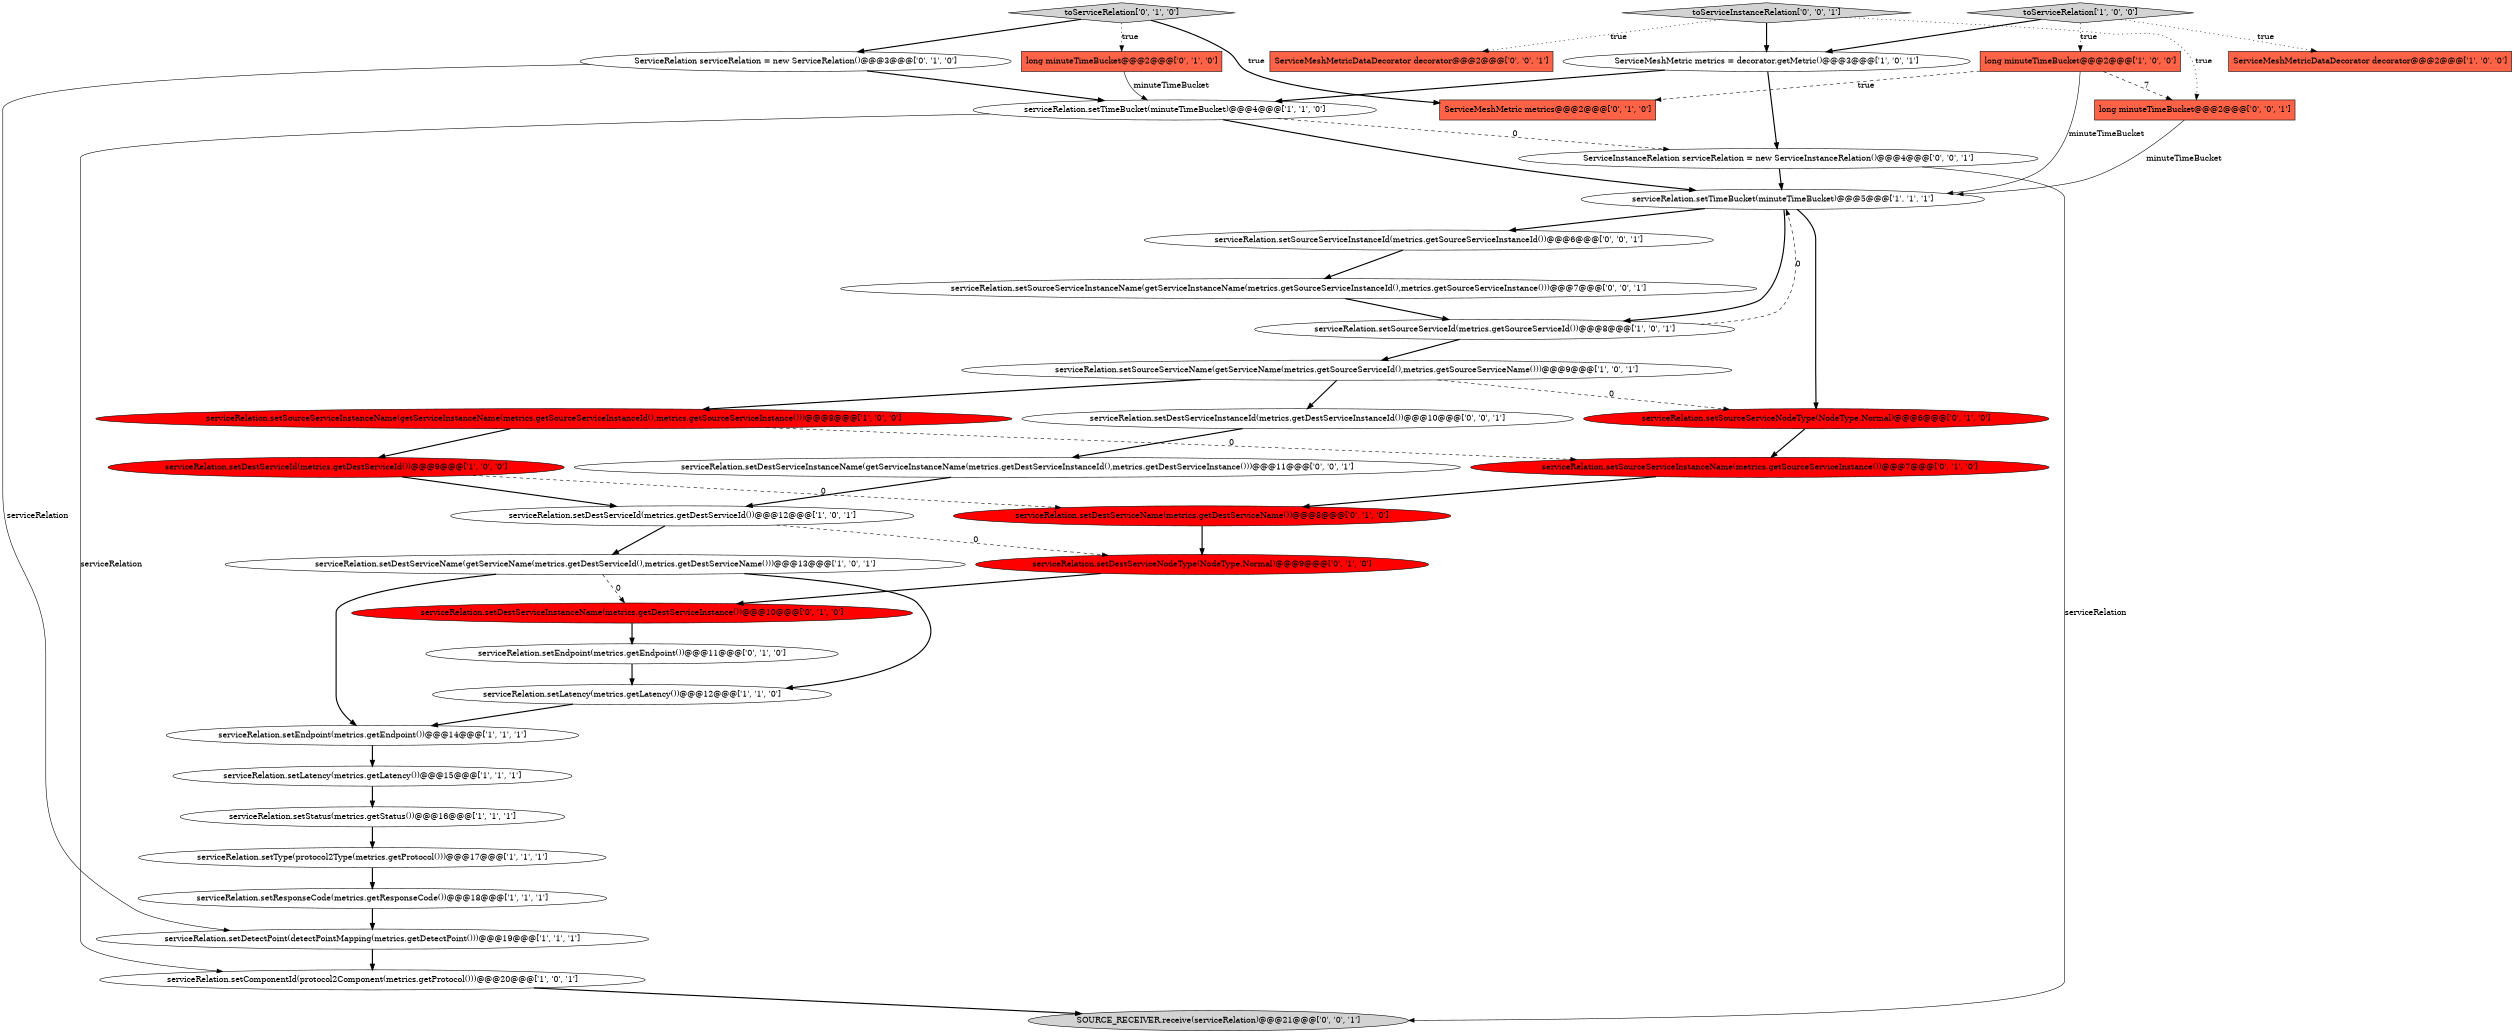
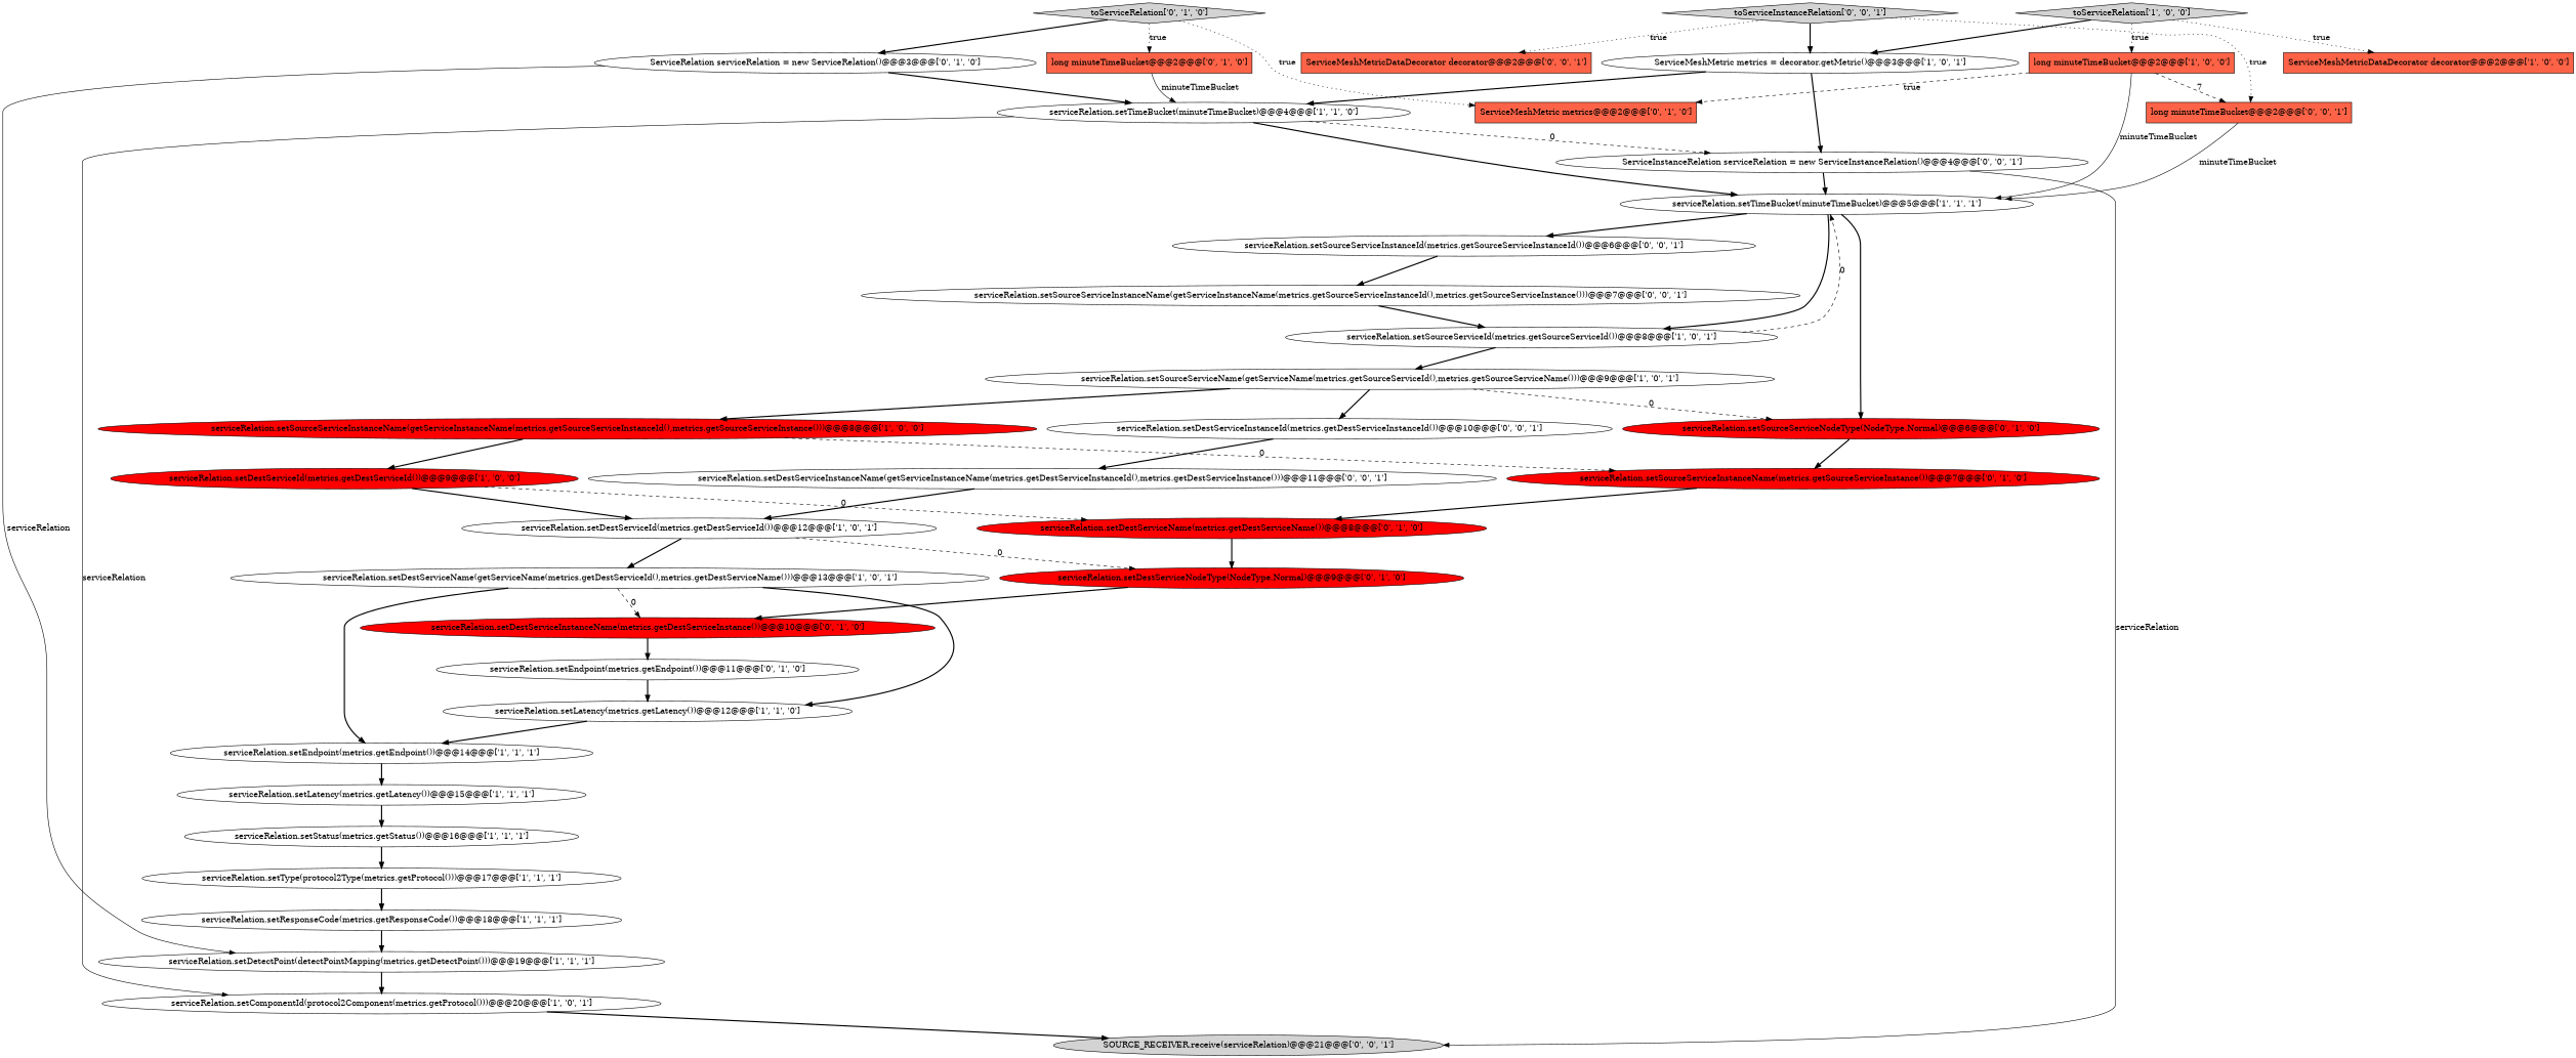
  digraph {
    node [fillcolor=white shape=ellipse style=filled]
    edge [style=bold]
    n1 [label="serviceRelation.setDestServiceId(metrics.getDestServiceId())@@@12@@@['1', '0', '1']"]
    n2 [fillcolor=red label="serviceRelation.setDestServiceNodeType(NodeType.Normal)@@@9@@@['0', '1', '0']"]
    n3 [label="serviceRelation.setDestServiceName(getServiceName(metrics.getDestServiceId(),metrics.getDestServiceName()))@@@13@@@['1', '0', '1']"]
    n4 [fillcolor=red label="serviceRelation.setDestServiceInstanceName(metrics.getDestServiceInstance())@@@10@@@['0', '1', '0']"]
    n5 [label="serviceRelation.setEndpoint(metrics.getEndpoint())@@@14@@@['1', '1', '1']"]
    n6 [label="serviceRelation.setLatency(metrics.getLatency())@@@12@@@['1', '1', '0']"]
    n7 [label="serviceRelation.setSourceServiceInstanceName(getServiceInstanceName(metrics.getSourceServiceInstanceId(),metrics.getSourceServiceInstance()))@@@7@@@['0', '0', '1']"]
    n8 [label="serviceRelation.setSourceServiceId(metrics.getSourceServiceId())@@@8@@@['1', '0', '1']"]
    n9 [label="serviceRelation.setTimeBucket(minuteTimeBucket)@@@5@@@['1', '1', '1']"]
    n10 [label="serviceRelation.setSourceServiceName(getServiceName(metrics.getSourceServiceId(),metrics.getSourceServiceName()))@@@9@@@['1', '0', '1']"]
    n11 [label="serviceRelation.setLatency(metrics.getLatency())@@@15@@@['1', '1', '1']"]
    n12 [label="serviceRelation.setStatus(metrics.getStatus())@@@16@@@['1', '1', '1']"]
    n13 [fillcolor=lightgray label="toServiceInstanceRelation['0', '0', '1']" shape=diamond]
    n14 [fillcolor=tomato label="ServiceMeshMetricDataDecorator decorator@@@2@@@['0', '0', '1']" shape=box]
    n15 [fillcolor=tomato label="long minuteTimeBucket@@@2@@@['0', '0', '1']" shape=box]
    n16 [label="ServiceMeshMetric metrics = decorator.getMetric()@@@3@@@['1', '0', '1']"]
    n17 [label="serviceRelation.setTimeBucket(minuteTimeBucket)@@@4@@@['1', '1', '0']"]
    n18 [label="ServiceInstanceRelation serviceRelation = new ServiceInstanceRelation()@@@4@@@['0', '0', '1']"]
    n19 [fillcolor=lightgray label="toServiceRelation['1', '0', '0']" shape=diamond]
    n20 [fillcolor=tomato label="long minuteTimeBucket@@@2@@@['1', '0', '0']" shape=box]
    n21 [fillcolor=tomato label="ServiceMeshMetricDataDecorator decorator@@@2@@@['1', '0', '0']" shape=box]
    n22 [fillcolor=tomato label="ServiceMeshMetric metrics@@@2@@@['0', '1', '0']" shape=box]
    n23 [label="serviceRelation.setSourceServiceInstanceId(metrics.getSourceServiceInstanceId())@@@6@@@['0', '0', '1']"]
    n24 [fillcolor=red label="serviceRelation.setSourceServiceNodeType(NodeType.Normal)@@@6@@@['0', '1', '0']"]
    n25 [fillcolor=red label="serviceRelation.setSourceServiceInstanceName(metrics.getSourceServiceInstance())@@@7@@@['0', '1', '0']"]
    n26 [fillcolor=red label="serviceRelation.setDestServiceId(metrics.getDestServiceId())@@@9@@@['1', '0', '0']"]
    n27 [fillcolor=red label="serviceRelation.setDestServiceName(metrics.getDestServiceName())@@@8@@@['0', '1', '0']"]
    n28 [label="serviceRelation.setDestServiceInstanceName(getServiceInstanceName(metrics.getDestServiceInstanceId(),metrics.getDestServiceInstance()))@@@11@@@['0', '0', '1']"]
    n29 [label="serviceRelation.setDestServiceInstanceId(metrics.getDestServiceInstanceId())@@@10@@@['0', '0', '1']"]
    n30 [label="serviceRelation.setComponentId(protocol2Component(metrics.getProtocol()))@@@20@@@['1', '0', '1']"]
    n31 [fillcolor=lightgray label="SOURCE_RECEIVER.receive(serviceRelation)@@@21@@@['0', '0', '1']"]
    n32 [fillcolor=red label="serviceRelation.setSourceServiceInstanceName(getServiceInstanceName(metrics.getSourceServiceInstanceId(),metrics.getSourceServiceInstance()))@@@8@@@['1', '0', '0']"]
    n33 [label="serviceRelation.setEndpoint(metrics.getEndpoint())@@@11@@@['0', '1', '0']"]
    n34 [label="serviceRelation.setType(protocol2Type(metrics.getProtocol()))@@@17@@@['1', '1', '1']"]
    n35 [label="serviceRelation.setResponseCode(metrics.getResponseCode())@@@18@@@['1', '1', '1']"]
    n36 [label="serviceRelation.setDetectPoint(detectPointMapping(metrics.getDetectPoint()))@@@19@@@['1', '1', '1']"]
    n37 [fillcolor=lightgray label="toServiceRelation['0', '1', '0']" shape=diamond]
    n38 [label="ServiceRelation serviceRelation = new ServiceRelation()@@@3@@@['0', '1', '0']"]
    n39 [fillcolor=tomato label="long minuteTimeBucket@@@2@@@['0', '1', '0']" shape=box]
    n1 -> n2 [label=0 style=dashed]
    n1 -> n3
    n2 -> n4
    n3 -> n4 [label=0 style=dashed]
    n3 -> n5
    n3 -> n6
    n4 -> n33
    n5 -> n11
    n6 -> n5
    n7 -> n8
    n8 -> n9 [label=0 style=dashed]
    n8 -> n10
    n9 -> n8
    n9 -> n23
    n9 -> n24
    n10 -> n24 [label=0 style=dashed]
    n10 -> n29
    n10 -> n32
    n11 -> n12
    n12 -> n34
    n13 -> n14 [label=true style=dotted]
    n13 -> n15 [label=true style=dotted]
    n13 -> n16
    n15 -> n9 [label=minuteTimeBucket style=solid]
    n16 -> n17
    n16 -> n18
    n17 -> n9
    n17 -> n18 [label=0 style=dashed]
    n17 -> n30 [label=serviceRelation style=solid]
    n18 -> n9
    n18 -> n31 [label=serviceRelation style=solid]
    n19 -> n16
    n19 -> n20 [label=true style=dotted]
    n19 -> n21 [label=true style=dotted]
    n20 -> n9 [label=minuteTimeBucket style=solid]
    n20 -> n15 [label=7 style=dashed]
    n20 -> n22 [label=true style=dashed]
    n23 -> n7
    n24 -> n25
    n25 -> n27
    n26 -> n1
    n26 -> n27 [label=0 style=dashed]
    n27 -> n2
    n28 -> n1
    n29 -> n28
    n30 -> n31
    n32 -> n25 [label=0 style=dashed]
    n32 -> n26
    n33 -> n6
    n34 -> n35
    n35 -> n36
    n36 -> n30
-   n37 -> n22 [label=true]
+   n37 -> n22 [label=true style=dotted]
    n37 -> n38
    n37 -> n39 [label=true style=dotted]
    n38 -> n17
    n38 -> n36 [label=serviceRelation style=solid]
    n39 -> n17 [label=minuteTimeBucket style=solid]
  }
